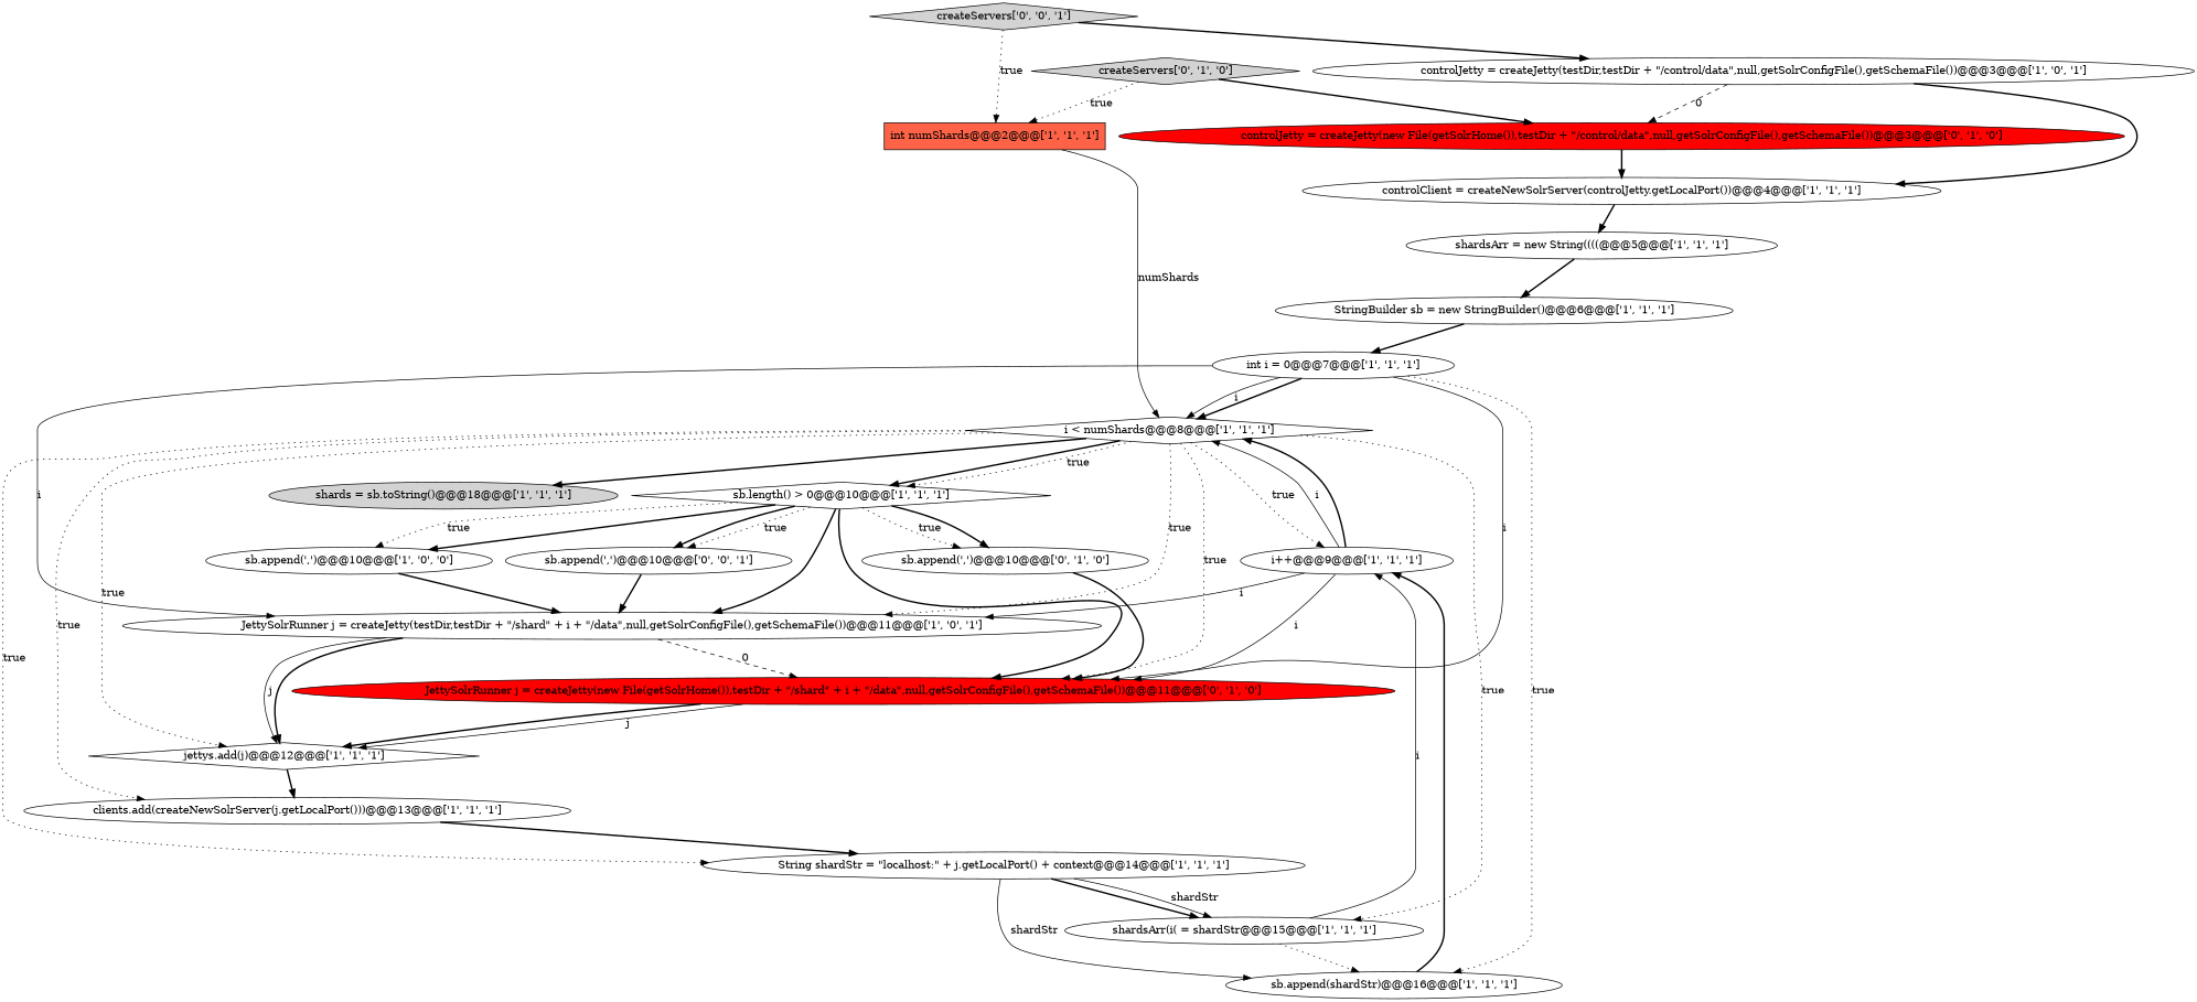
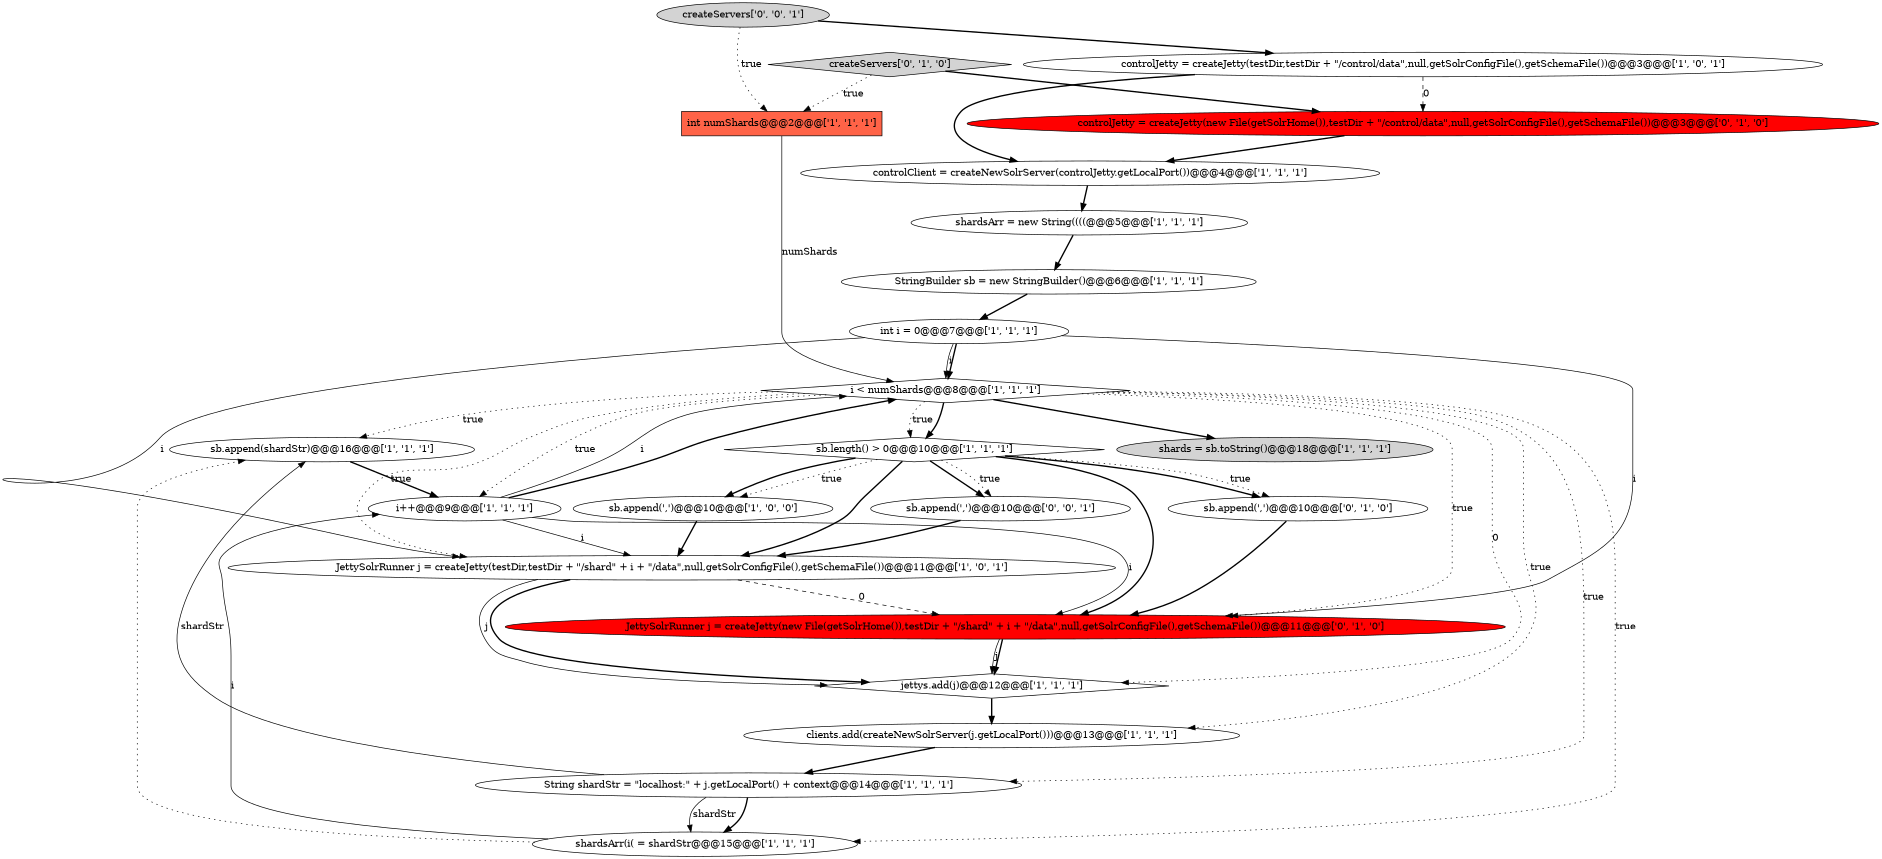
  digraph {
    node [fillcolor=white shape=ellipse style=filled]
    edge [style=bold]
-   n1 [fillcolor=lightgray label="createServers['0', '0', '1']" shape=diamond]
+   n1 [fillcolor=lightgray label="createServers['0', '0', '1']"]
    n2 [fillcolor=tomato label="int numShards@@@2@@@['1', '1', '1']" shape=box]
    n3 [label="controlJetty = createJetty(testDir,testDir + \"/control/data\",null,getSolrConfigFile(),getSchemaFile())@@@3@@@['1', '0', '1']"]
    n4 [label="i < numShards@@@8@@@['1', '1', '1']" shape=diamond]
    n5 [fillcolor=red label="controlJetty = createJetty(new File(getSolrHome()),testDir + \"/control/data\",null,getSolrConfigFile(),getSchemaFile())@@@3@@@['0', '1', '0']"]
    n6 [label="controlClient = createNewSolrServer(controlJetty.getLocalPort())@@@4@@@['1', '1', '1']"]
    n7 [label="sb.append(shardStr)@@@16@@@['1', '1', '1']"]
    n8 [label="i++@@@9@@@['1', '1', '1']"]
    n9 [label="JettySolrRunner j = createJetty(testDir,testDir + \"/shard\" + i + \"/data\",null,getSolrConfigFile(),getSchemaFile())@@@11@@@['1', '0', '1']"]
    n10 [fillcolor=red label="JettySolrRunner j = createJetty(new File(getSolrHome()),testDir + \"/shard\" + i + \"/data\",null,getSolrConfigFile(),getSchemaFile())@@@11@@@['0', '1', '0']"]
    n11 [label="clients.add(createNewSolrServer(j.getLocalPort()))@@@13@@@['1', '1', '1']"]
    n12 [label="String shardStr = \"localhost:\" + j.getLocalPort() + context@@@14@@@['1', '1', '1']"]
    n13 [label="shardsArr(i( = shardStr@@@15@@@['1', '1', '1']"]
    n14 [fillcolor=lightgray label="shards = sb.toString()@@@18@@@['1', '1', '1']"]
    n15 [label="sb.length() > 0@@@10@@@['1', '1', '1']" shape=diamond]
    n16 [label="jettys.add(j)@@@12@@@['1', '1', '1']" shape=diamond]
    n17 [label="sb.append(',')@@@10@@@['1', '0', '0']"]
    n18 [label="StringBuilder sb = new StringBuilder()@@@6@@@['1', '1', '1']"]
    n19 [label="int i = 0@@@7@@@['1', '1', '1']"]
    n20 [label="sb.append(',')@@@10@@@['0', '1', '0']"]
    n21 [label="sb.append(',')@@@10@@@['0', '0', '1']"]
    n22 [fillcolor=lightgray label="createServers['0', '1', '0']" shape=diamond]
    n23 [label="shardsArr = new String((((@@@5@@@['1', '1', '1']"]
    n1 -> n2 [label=true style=dotted]
    n1 -> n3
    n2 -> n4 [label=numShards style=solid]
    n3 -> n5 [label=0 style=dashed]
    n3 -> n6
-   n19 -> n7 [label=true style=dotted]
+   n4 -> n7 [label=true style=dotted]
    n4 -> n8 [label=true style=dotted]
    n4 -> n9 [label=true style=dotted]
    n4 -> n10 [label=true style=dotted]
    n4 -> n11 [label=true style=dotted]
    n4 -> n12 [label=true style=dotted]
    n4 -> n13 [label=true style=dotted]
    n4 -> n14
    n4 -> n15
    n4 -> n15 [label=true style=dotted]
-   n4 -> n16 [label=true style=dotted]
+   n4 -> n16 [label=0 style=dotted]
    n5 -> n6
    n6 -> n23
    n7 -> n8
    n8 -> n4 [label=i style=solid]
    n8 -> n4
    n8 -> n9 [label=i style=solid]
    n8 -> n10 [label=i style=solid]
    n9 -> n10 [label=0 style=dashed]
    n9 -> n16
    n9 -> n16 [label=j style=solid]
    n10 -> n16
    n10 -> n16 [label=j style=solid]
    n11 -> n12
    n12 -> n7 [label=shardStr style=solid]
    n12 -> n13
    n12 -> n13 [label=shardStr style=solid]
    n13 -> n7 [style=dotted]
    n13 -> n8 [label=i style=solid]
    n15 -> n9
    n15 -> n10
    n15 -> n17 [label=true style=dotted]
    n15 -> n17
    n15 -> n20
    n15 -> n20 [label=true style=dotted]
    n15 -> n21
    n15 -> n21 [label=true style=dotted]
    n16 -> n11
    n17 -> n9
    n18 -> n19
    n19 -> n4
    n19 -> n4 [label=i style=solid]
    n19 -> n9 [label=i style=solid]
    n19 -> n10 [label=i style=solid]
    n20 -> n10
    n21 -> n9
    n22 -> n2 [label=true style=dotted]
    n22 -> n5
    n23 -> n18
  }
